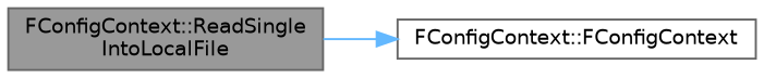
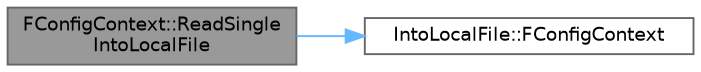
  digraph {
    rankdir=LR
    node [fontname=Helvetica fontsize=10 shape=box style=filled]
    n1 [color=gray40 fillcolor=grey60 fontcolor=black height=0.2 label="FConfigContext::ReadSingle\lIntoLocalFile" width=0.4]
-   n2 [color=grey40 fillcolor=white height=0.2 label="FConfigContext::FConfigContext" width=0.4]
+   n2 [color=grey40 fillcolor=white height=0.2 label="IntoLocalFile::FConfigContext" width=0.4]
    n1 -> n2 [color=steelblue1 fontname=Helvetica fontsize=10 labelfontname=Helvetica labelfontsize=10 style=solid]
  }
